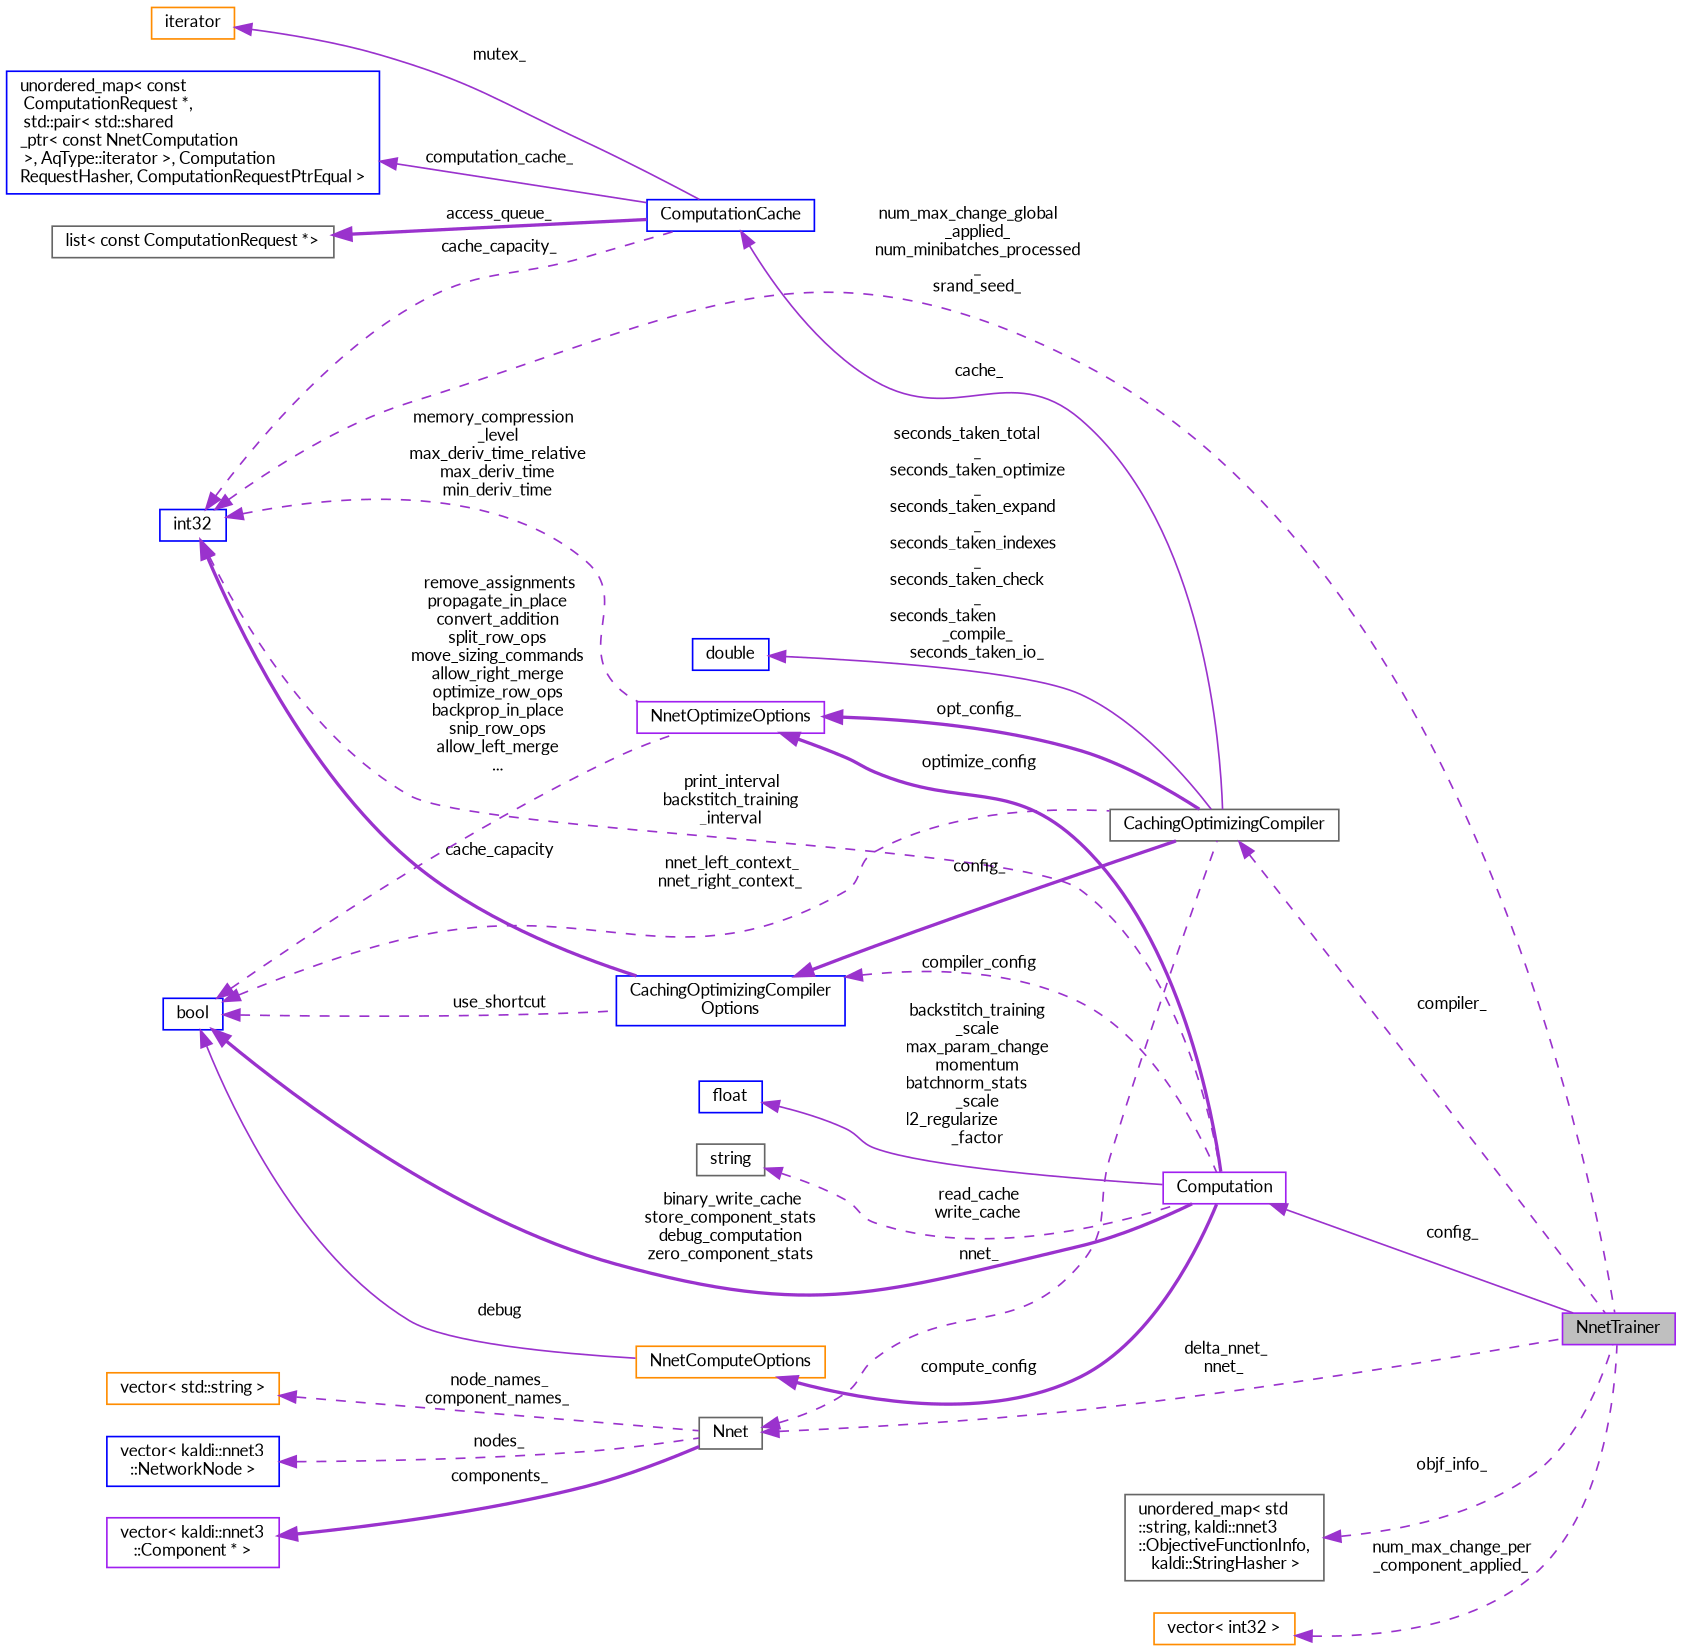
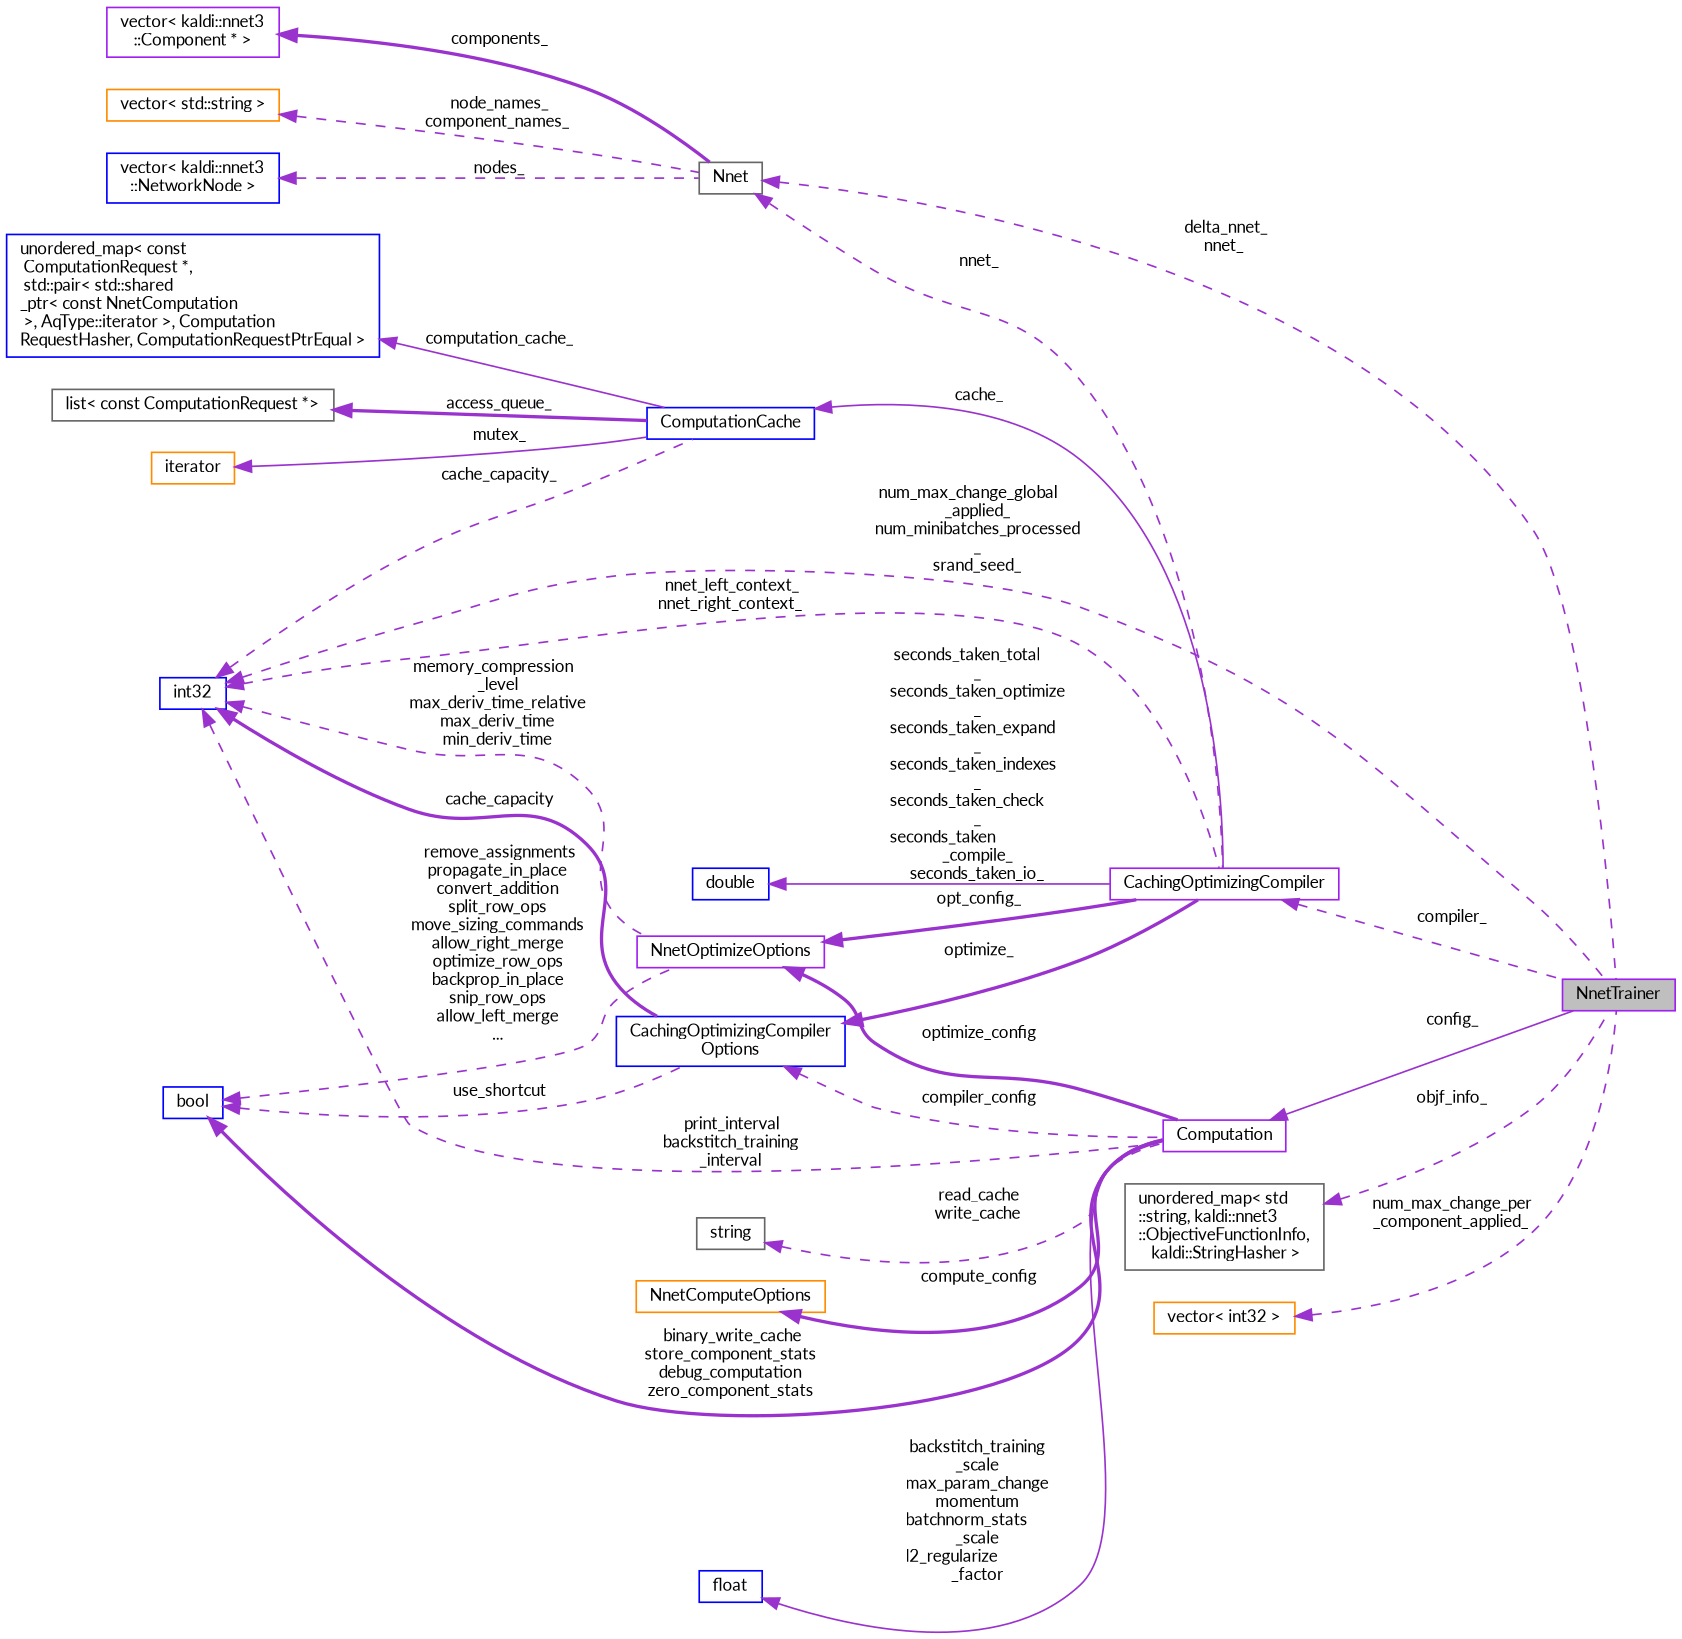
  digraph {
    fontname=Lato
    rankdir=LR
    node [color=blue fillcolor=white fontname=Lato fontsize=10 shape=record style=filled]
    edge [color=darkorchid3 dir=back fontname=Lato fontsize=10 labelfontname=Helvetica labelfontsize=10 style=dashed]
    n1 [color=purple fillcolor=grey75 fontcolor=black height=0.2 label=NnetTrainer width=0.4]
-   n2 [color=gray40 height=0.2 label=CachingOptimizingCompiler width=0.4]
+   n2 [color=purple height=0.2 label=CachingOptimizingCompiler width=0.4]
    n3 [height=0.2 label=double width=0.4]
    n4 [height=0.2 label=ComputationCache width=0.4]
    n5 [color=darkorange height=0.2 label=iterator width=0.4]
    n6 [height=0.2 label="unordered_map\< const\l ComputationRequest *,\l std::pair\< std::shared\l_ptr\< const NnetComputation\l \>, AqType::iterator \>, Computation\lRequestHasher, ComputationRequestPtrEqual \>" width=0.4]
    n7 [color=gray40 height=0.2 label="list\< const ComputationRequest *\>" width=0.4]
    n8 [height=0.2 label=int32 width=0.4]
    n9 [height=0.2 label="CachingOptimizingCompiler\lOptions" width=0.4]
    n10 [color=purple height=0.2 label=NnetOptimizeOptions width=0.4]
    n11 [color=purple height=0.2 label=Computation width=0.4]
    n12 [height=0.2 label=bool width=0.4]
    n13 [color=darkorange height=0.2 label=NnetComputeOptions width=0.4]
    n14 [color=gray40 height=0.2 label=Nnet width=0.4]
    n15 [color=darkorange height=0.2 label="vector\< std::string \>" width=0.4]
    n16 [height=0.2 label="vector\< kaldi::nnet3\l::NetworkNode \>" width=0.4]
    n17 [color=purple height=0.2 label="vector\< kaldi::nnet3\l::Component * \>" width=0.4]
    n18 [color=gray40 height=0.2 label="unordered_map\< std\l::string, kaldi::nnet3\l::ObjectiveFunctionInfo,\l kaldi::StringHasher \>" width=0.4]
    n19 [color=darkorange height=0.2 label="vector\< int32 \>" width=0.4]
    n20 [height=0.2 label=float width=0.4]
    n21 [color=gray40 height=0.2 label=string width=0.4]
    n2 -> n1 [label=" compiler_"]
    n3 -> n2 [label=" seconds_taken_total\l_\nseconds_taken_optimize\l_\nseconds_taken_expand\l_\nseconds_taken_indexes\l_\nseconds_taken_check\l_\nseconds_taken\l_compile_\nseconds_taken_io_" style=solid]
    n4 -> n2 [label=" cache_" style=solid]
    n5 -> n4 [label=" mutex_" style=solid]
    n6 -> n4 [label=" computation_cache_" style=solid]
    n7 -> n4 [label=" access_queue_" style=bold]
    n8 -> n1 [label=" num_max_change_global\l_applied_\nnum_minibatches_processed\l_\nsrand_seed_"]
-   n12 -> n2 [label=" nnet_left_context_\nnnet_right_context_"]
+   n8 -> n2 [label=" nnet_left_context_\nnnet_right_context_"]
    n8 -> n4 [label=" cache_capacity_"]
    n8 -> n9 [label=" cache_capacity" style=bold]
    n8 -> n10 [label=" memory_compression\l_level\nmax_deriv_time_relative\nmax_deriv_time\nmin_deriv_time"]
    n8 -> n11 [label=" print_interval\nbackstitch_training\l_interval"]
-   n9 -> n2 [label=" config_" style=bold]
+   n9 -> n2 [label=" optimize_" style=bold]
    n9 -> n11 [label=" compiler_config"]
    n10 -> n2 [label=" opt_config_" style=bold]
    n10 -> n11 [label=" optimize_config" style=bold]
    n11 -> n1 [label=" config_" style=solid]
    n12 -> n9 [label=" use_shortcut"]
    n12 -> n10 [label=" remove_assignments\npropagate_in_place\nconvert_addition\nsplit_row_ops\nmove_sizing_commands\nallow_right_merge\noptimize_row_ops\nbackprop_in_place\nsnip_row_ops\nallow_left_merge\n..."]
    n12 -> n11 [label=" binary_write_cache\nstore_component_stats\ndebug_computation\nzero_component_stats" style=bold]
-   n12 -> n13 [label=" debug" style=solid]
    n13 -> n11 [label=" compute_config" style=bold]
    n14 -> n1 [label=" delta_nnet_\nnnet_"]
    n14 -> n2 [label=" nnet_"]
    n15 -> n14 [label=" node_names_\ncomponent_names_"]
    n16 -> n14 [label=" nodes_"]
    n17 -> n14 [label=" components_" style=bold]
    n18 -> n1 [label=" objf_info_"]
    n19 -> n1 [label=" num_max_change_per\l_component_applied_"]
    n20 -> n11 [label=" backstitch_training\l_scale\nmax_param_change\nmomentum\nbatchnorm_stats\l_scale\nl2_regularize\l_factor" style=solid]
    n21 -> n11 [label=" read_cache\nwrite_cache"]
  }
